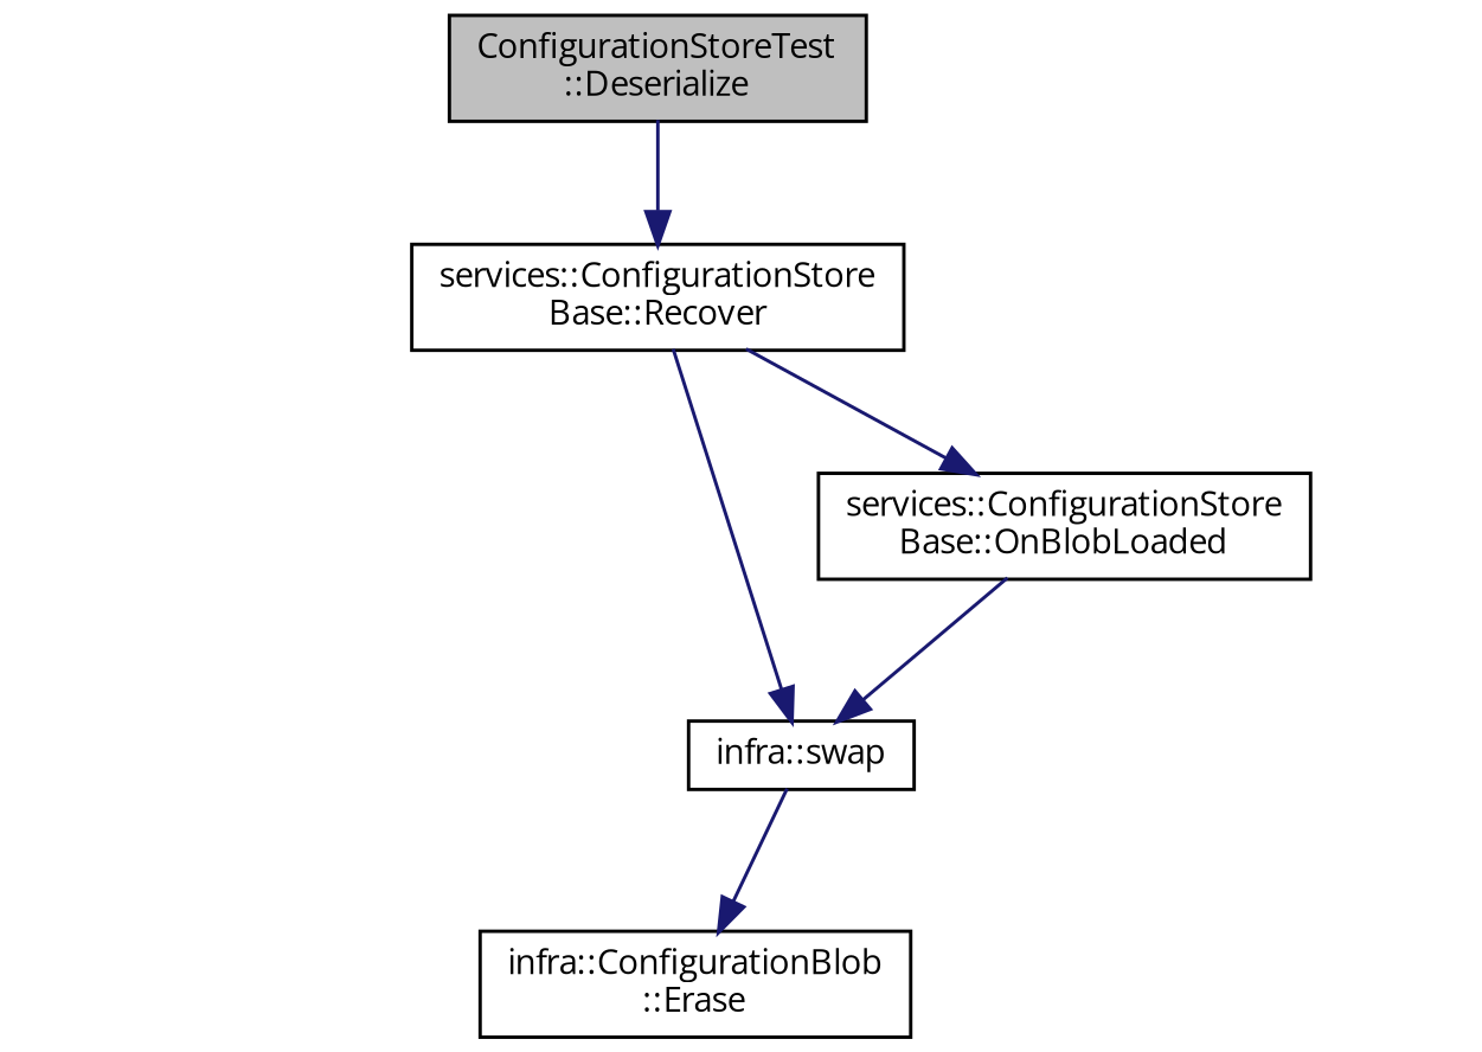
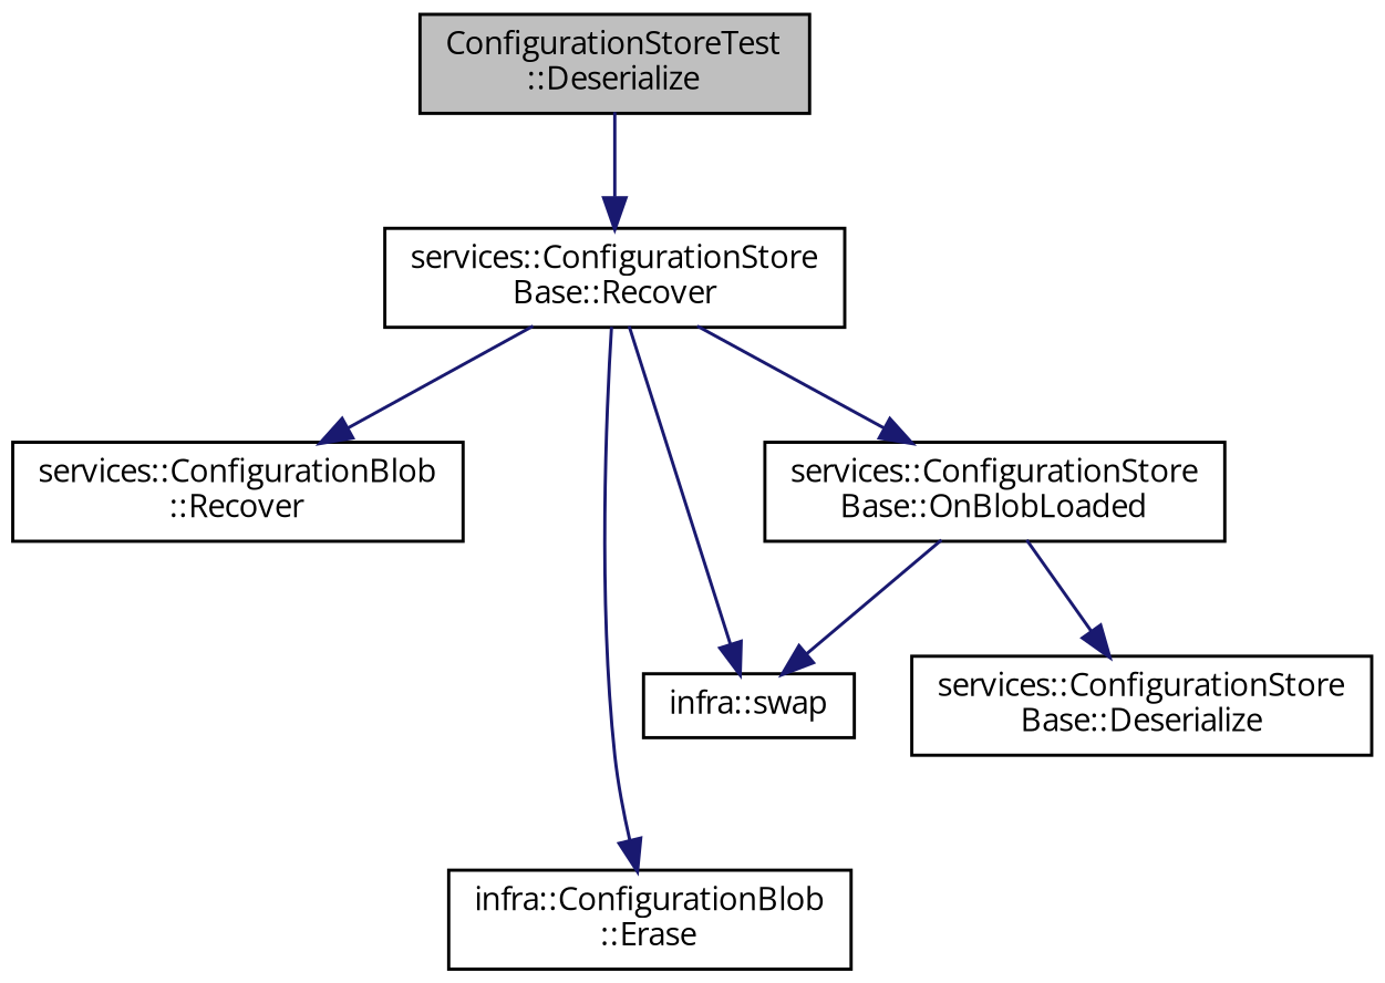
  digraph {
    fontname="Open Sans"
    rankdir=TB
    node [color=black fillcolor=white fontname="Open Sans" fontsize=10 shape=record style=filled]
    edge [color=midnightblue fontname="Open Sans" fontsize=10 labelfontname=Helvetica labelfontsize=10 style=solid]
    n1 [fillcolor=grey75 fontcolor=black height=0.2 label="ConfigurationStoreTest\l::Deserialize" width=0.4]
    n2 [height=0.2 label="services::ConfigurationStore\lBase::Recover" width=0.4]
+   n3 [height=0.2 label="services::ConfigurationBlob\l::Recover" width=0.4]
    n4 [height=0.2 label="infra::ConfigurationBlob\l::Erase" width=0.4]
    n5 [height=0.2 label="services::ConfigurationStore\lBase::OnBlobLoaded" width=0.4]
    n6 [height=0.2 label="infra::swap" width=0.4]
+   n7 [height=0.2 label="services::ConfigurationStore\lBase::Deserialize" width=0.4]
    n1 -> n2
-   n6 -> n4
+   n2 -> n3
+   n2 -> n4
    n2 -> n5
    n2 -> n6
    n5 -> n6
+   n5 -> n7
  }
